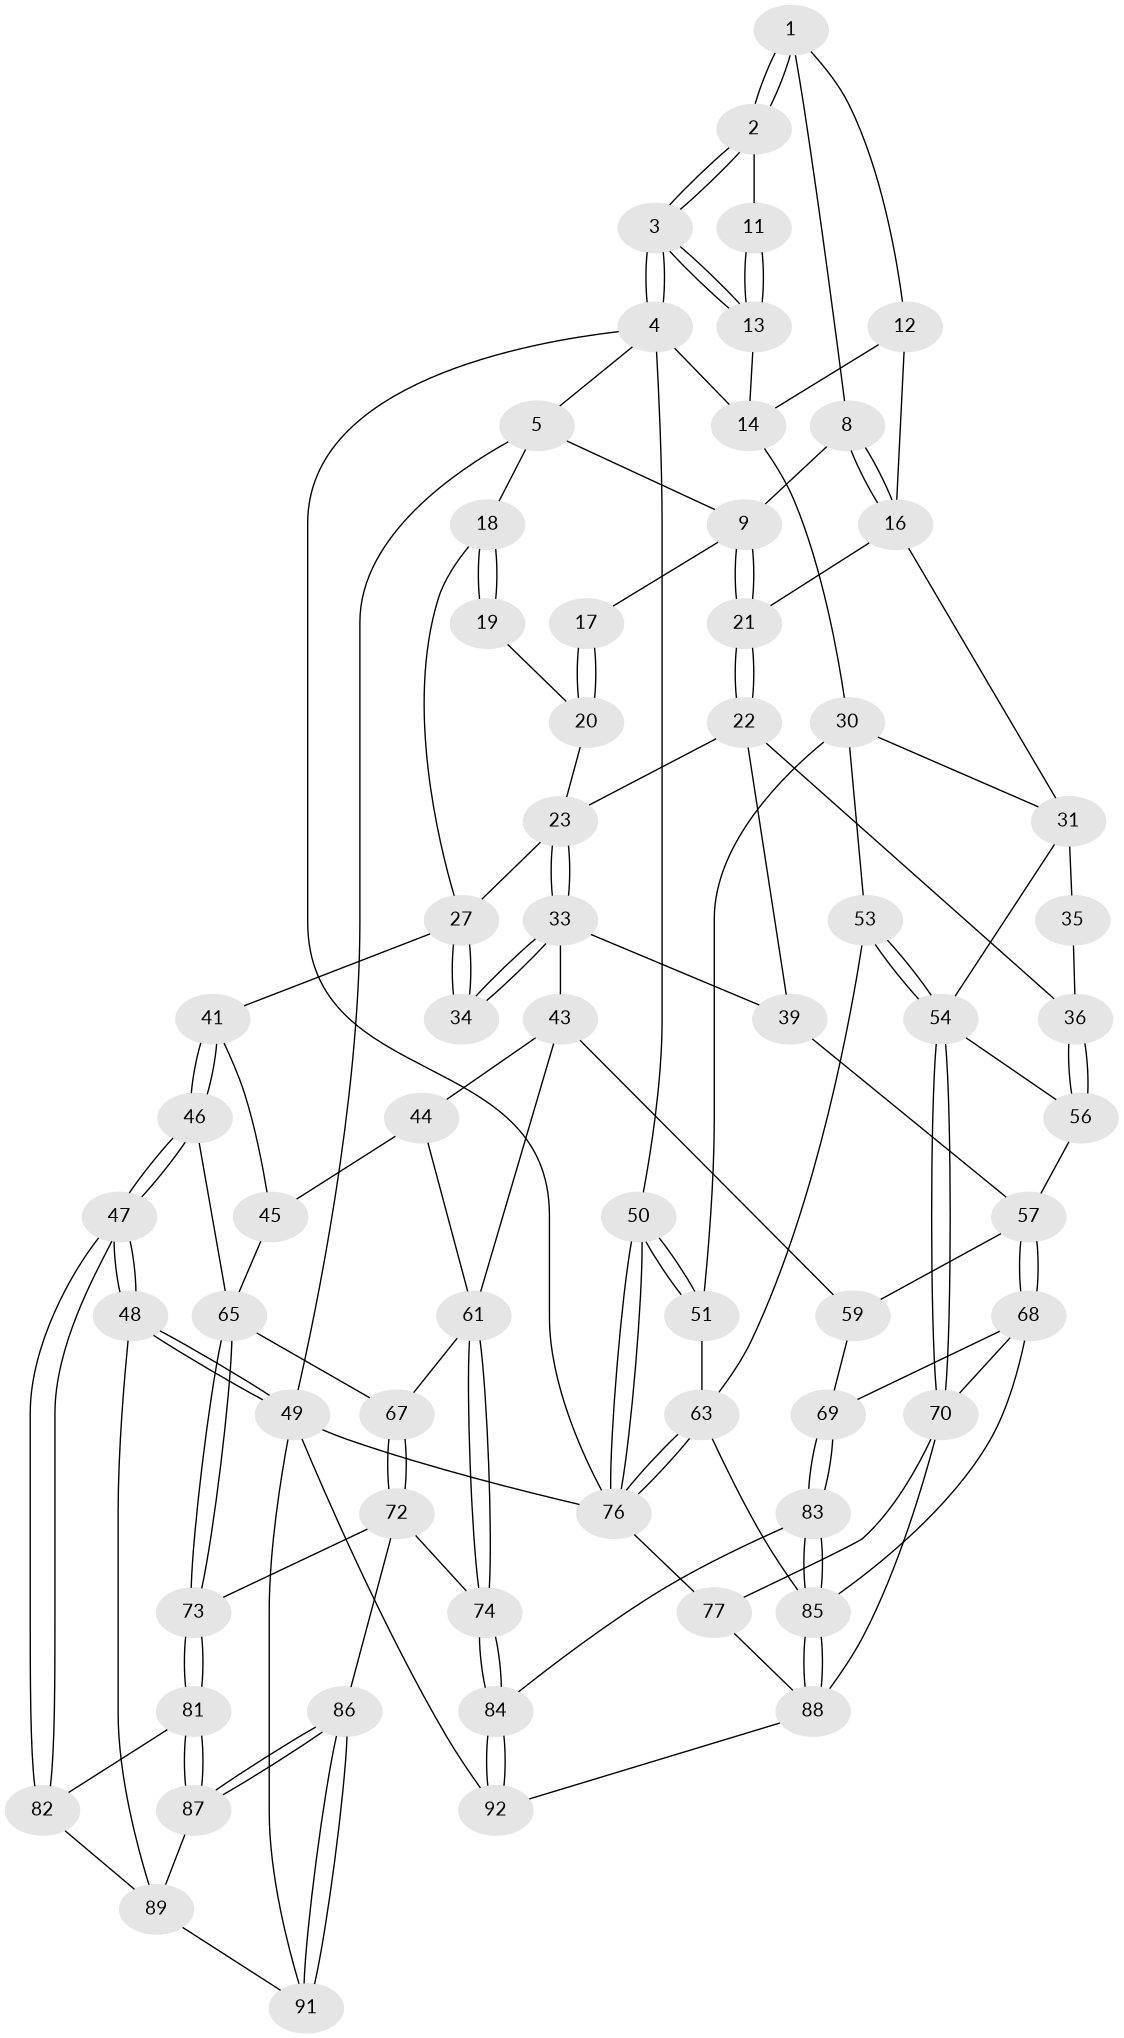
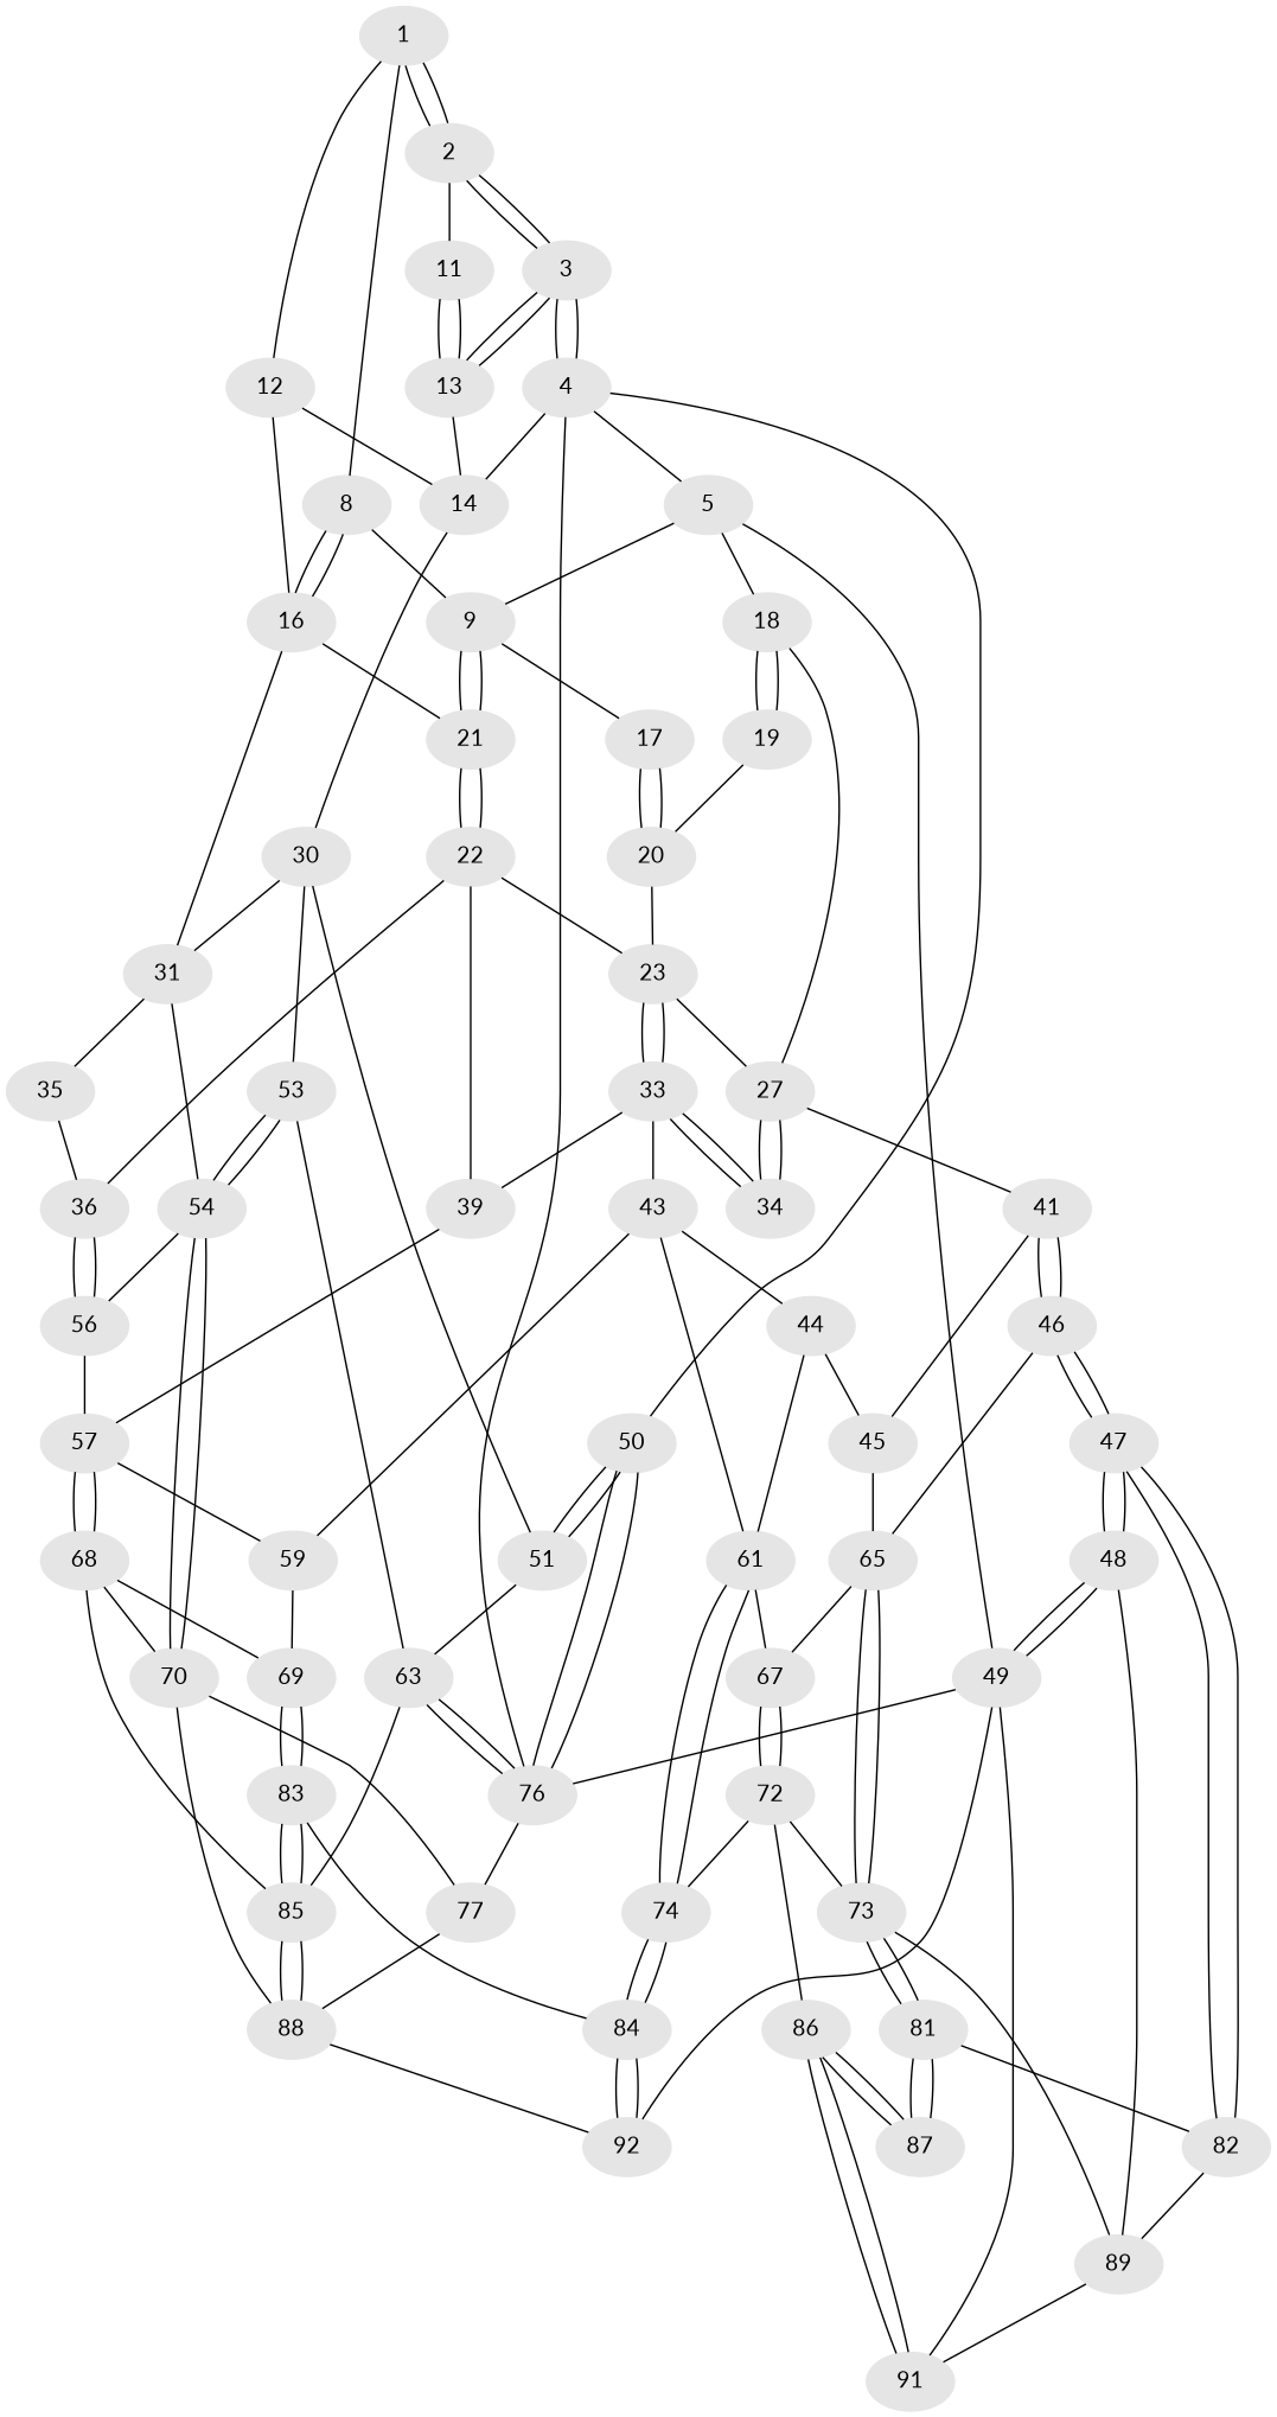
  graph {
    fontname=Lato
    node [color=gray90 fontname=Lato style=filled]
    edge [fontname=Lato]
    1 [super="+7"]
    2
    8
    12 [super="+15"]
    3
    11
    9 [super="+10"]
    16 [super="+25"]
    14 [super="+29"]
    4 [super="+32"]
    13
    5 [super="+6"]
    50
    76 [super="+79"]
    18
    49 [super="+93"]
    30 [super="+52"]
    51
    77 [super="+80"]
    17
    21 [super="+26"]
    19
    27 [super="+28"]
    91
    92
    31 [super="+38"]
    20
    22 [super="+37"]
    53
    35
    54 [super="+55"]
    23 [super="+24"]
    34
    41 [super="+42"]
    33 [super="+40"]
    36
    39
    56
    57 [super="+58"]
    43 [super="+60"]
    45
    46
    63 [super="+64"]
    70 [super="+78"]
    44
    59
    61 [super="+62"]
    68 [super="+71"]
    65 [super="+66"]
    47
    69
    67
    74
    73
    48
    82
    89 [super="+90"]
    85
    88 [super="+94"]
    83
    72 [super="+75"]
    84
    81
    86
    87
    1 -- 2
    1 -- 2
    1 -- 8
    1 -- 12
    2 -- 3
    2 -- 3
    2 -- 11
    8 -- 9
    8 -- 16
    8 -- 16
    12 -- 16
    12 -- 14
    3 -- 4
    3 -- 4
    3 -- 13
    3 -- 13
    11 -- 13
    11 -- 13
    9 -- 17
    9 -- 21
    9 -- 21
    16 -- 21
    16 -- 31
    14 -- 30
    4 -- 14
    4 -- 5
    4 -- 50
    4 -- 76
    13 -- 14
    5 -- 9
    5 -- 18
    5 -- 49
    50 -- 76
    50 -- 76
    50 -- 51
    50 -- 51
    76 -- 77
    18 -- 19
    18 -- 19
    18 -- 27
    49 -- 76
    49 -- 91
    49 -- 92
    30 -- 51
    30 -- 31
    30 -- 53
    51 -- 63
    77 -- 88
    17 -- 20
    17 -- 20
    21 -- 22
    21 -- 22
    19 -- 20
    27 -- 34
    27 -- 34
    27 -- 41
    31 -- 35
    31 -- 54
    20 -- 23
    22 -- 23
    22 -- 36
    22 -- 39
    53 -- 54
    53 -- 54
    53 -- 63
    35 -- 36
    54 -- 56
    54 -- 70
    54 -- 70
    23 -- 27
    23 -- 33
    23 -- 33
    41 -- 45
    41 -- 46
    41 -- 46
    33 -- 34
    33 -- 34
    33 -- 39
    33 -- 43
    36 -- 56
    36 -- 56
    39 -- 57
    56 -- 57
    57 -- 59
    57 -- 68
    57 -- 68
    43 -- 44
    43 -- 59
    43 -- 61
    45 -- 65
    46 -- 65
    46 -- 47
    46 -- 47
    63 -- 76
    63 -- 76
    63 -- 85
    70 -- 77
    70 -- 88
    44 -- 45
    44 -- 61
    59 -- 69
    61 -- 67
    61 -- 74
    61 -- 74
    68 -- 70
    68 -- 69
    68 -- 85
    65 -- 67
    65 -- 73
    65 -- 73
    47 -- 48
    47 -- 48
    47 -- 82
    47 -- 82
    69 -- 83
    69 -- 83
    67 -- 72
    67 -- 72
    74 -- 84
    74 -- 84
    73 -- 81
    73 -- 81
    48 -- 49
    48 -- 49
    48 -- 89
    82 -- 89
    89 -- 91
    85 -- 88
    85 -- 88
    88 -- 92
    83 -- 85
    83 -- 85
    83 -- 84
    72 -- 74
    72 -- 73
    72 -- 86
    84 -- 92
    84 -- 92
    81 -- 82
    81 -- 87
    81 -- 87
    86 -- 91
    86 -- 91
    86 -- 87
    86 -- 87
-   87 -- 89
+   73 -- 89
  }
